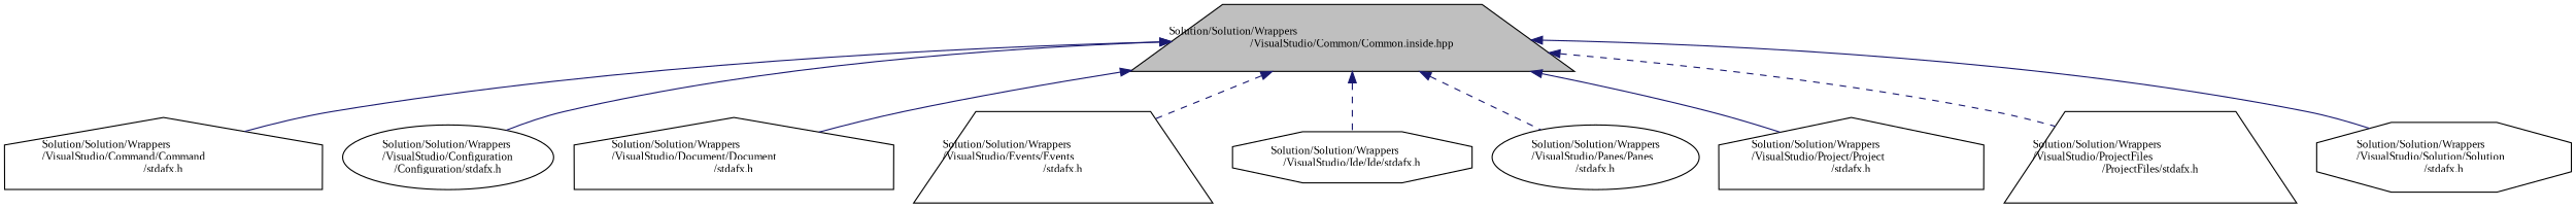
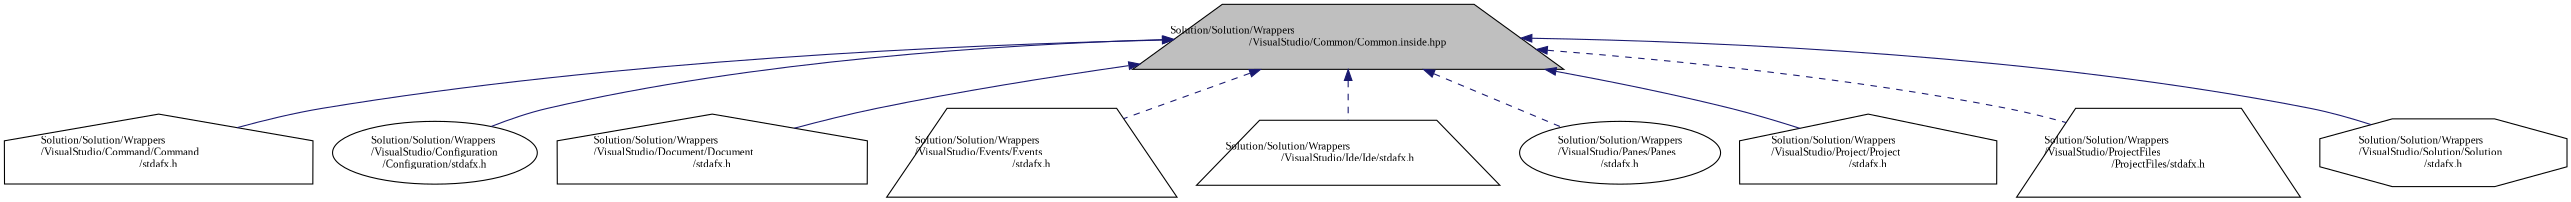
  digraph {
    fontname="Liberation Serif"
    node [color=black fillcolor=white fontname="Liberation Serif" fontsize=10 shape=trapezium style=filled]
    edge [color=midnightblue dir=back fontname="Liberation Serif" fontsize=10 labelfontname=Verdana labelfontsize=10 style=solid]
    n1 [fillcolor=grey75 fontcolor=black height=0.2 label="Solution/Solution/Wrappers\l/VisualStudio/Common/Common.inside.hpp" width=0.4]
    n2 [height=0.2 label="Solution/Solution/Wrappers\l/VisualStudio/Command/Command\l/stdafx.h" shape=house width=0.4]
    n3 [height=0.2 label="Solution/Solution/Wrappers\l/VisualStudio/Configuration\l/Configuration/stdafx.h" shape=ellipse width=0.4]
    n4 [height=0.2 label="Solution/Solution/Wrappers\l/VisualStudio/Document/Document\l/stdafx.h" shape=house width=0.4]
    n5 [height=0.2 label="Solution/Solution/Wrappers\l/VisualStudio/Events/Events\l/stdafx.h" width=0.4]
-   n6 [height=0.2 label="Solution/Solution/Wrappers\l/VisualStudio/Ide/Ide/stdafx.h" shape=octagon width=0.4]
+   n6 [height=0.2 label="Solution/Solution/Wrappers\l/VisualStudio/Ide/Ide/stdafx.h" width=0.4]
    n7 [height=0.2 label="Solution/Solution/Wrappers\l/VisualStudio/Panes/Panes\l/stdafx.h" shape=ellipse width=0.4]
    n8 [height=0.2 label="Solution/Solution/Wrappers\l/VisualStudio/Project/Project\l/stdafx.h" shape=house width=0.4]
    n9 [height=0.2 label="Solution/Solution/Wrappers\l/VisualStudio/ProjectFiles\l/ProjectFiles/stdafx.h" width=0.4]
    n10 [height=0.2 label="Solution/Solution/Wrappers\l/VisualStudio/Solution/Solution\l/stdafx.h" shape=octagon width=0.4]
    n1 -> n2
    n1 -> n3
    n1 -> n4
    n1 -> n5 [style=dashed]
    n1 -> n6 [style=dashed]
    n1 -> n7 [style=dashed]
    n1 -> n8
    n1 -> n9 [style=dashed]
    n1 -> n10
  }
